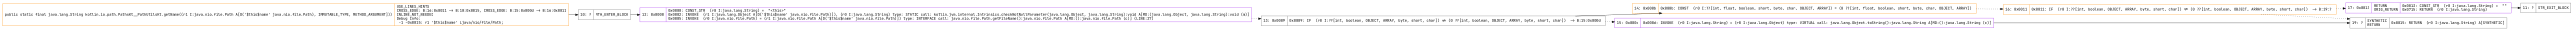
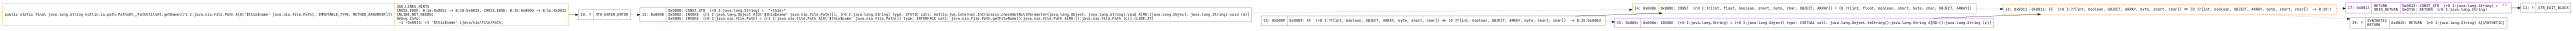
  digraph {
    fontname="JetBrains Mono"
    rankdir=LR
    node [color=gray40 fontname="JetBrains Mono" shape=record]
    edge [fontname="JetBrains Mono" style=dotted]
-   n1 [label="{10\:\ ?|MTH_ENTER_BLOCK\l}"]
+   n1 [label="{10\:\ ?|MTH_ENTER_ENTER\l}"]
    n2 [color=purple label="{12\:\ 0x0000|0x0000: CONST_STR  (r0 I:java.lang.String) =  \"\<this\>\" \l0x0002: INVOKE  (r1 I:java.lang.Object A[D('$this$name' java.nio.file.Path)]), (r0 I:java.lang.String) type: STATIC call: kotlin.jvm.internal.Intrinsics.checkNotNullParameter(java.lang.Object, java.lang.String):void A[MD:(java.lang.Object, java.lang.String):void (m)]\l0x0005: INVOKE  (r0 I:java.nio.file.Path) = (r1 I:java.nio.file.Path A[D('$this$name' java.nio.file.Path)]) type: INTERFACE call: java.nio.file.Path.getFileName():java.nio.file.Path A[MD:():java.nio.file.Path (c)] (LINE:27)\l}"]
    n3 [label="{13\:\ 0x0009|0x0009: IF  (r0 I:??[int, boolean, OBJECT, ARRAY, byte, short, char]) != (0 ??[int, boolean, OBJECT, ARRAY, byte, short, char])  \-\> B:15:0x000d \l}"]
    n4 [color=darkorange label="{14\:\ 0x000b|0x000b: CONST  (r0 I:??[int, float, boolean, short, byte, char, OBJECT, ARRAY]) = (0 ??[int, float, boolean, short, byte, char, OBJECT, ARRAY]) \l}"]
    n5 [color=purple label="{15\:\ 0x000d|0x000d: INVOKE  (r0 I:java.lang.String) = (r0 I:java.lang.Object) type: VIRTUAL call: java.lang.Object.toString():java.lang.String A[MD:():java.lang.String (c)]\l}"]
    n6 [color=darkorange label="{16\:\ 0x0011|0x0011: IF  (r0 I:??[int, boolean, OBJECT, ARRAY, byte, short, char]) != (0 ??[int, boolean, OBJECT, ARRAY, byte, short, char])  \-\> B:19:? \l}"]
    n7 [color=purple label="{17\:\ 0x0013|RETURN\lORIG_RETURN\l|0x0013: CONST_STR  (r0 I:java.lang.String) =  \"\" \l0x0715: RETURN  (r0 I:java.lang.String) \l}"]
    n8 [label="{19\:\ ?|SYNTHETIC\lRETURN\l|0x0015: RETURN  (r0 I:java.lang.String) A[SYNTHETIC]\l}"]
    n9 [label="{11\:\ ?|STR_EXIT_BLOCK\l}"]
    n10 [color=darkorange label="{public static final java.lang.String kotlin.io.path.PathsKt__PathUtilsKt.getName((r1 I:java.nio.file.Path A[D('$this$name' java.nio.file.Path), IMMUTABLE_TYPE, METHOD_ARGUMENT]))  | USE_LINES_HINTS\lCROSS_EDGE: B:16:0x0011 \-\> B:18:0x0015, CROSS_EDGE: B:15:0x000d \-\> B:16:0x0011\lINLINE_NOT_NEEDED\lDebug Info:\l  \-1 \-0x0015: r1 '$this$name' Ljava\/nio\/file\/Path;\l}"]
-   n1 -> n2 [style=solid]
-   n2 -> n3
+   n1 -> n2
+   n2 -> n4
    n3 -> n4 [style=solid]
    n3 -> n5
    n4 -> n6
-   n5 -> n8 [style=solid]
+   n5 -> n6 [style=solid]
    n6 -> n7
    n6 -> n8
    n7 -> n9 [style=solid]
    n10 -> n1 [style=solid]
  }
